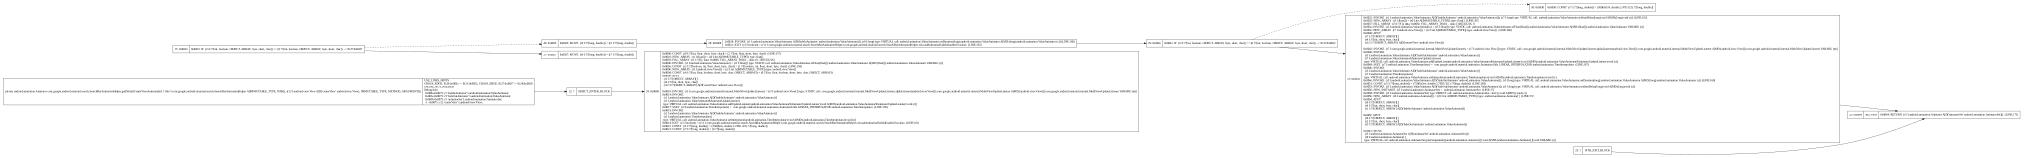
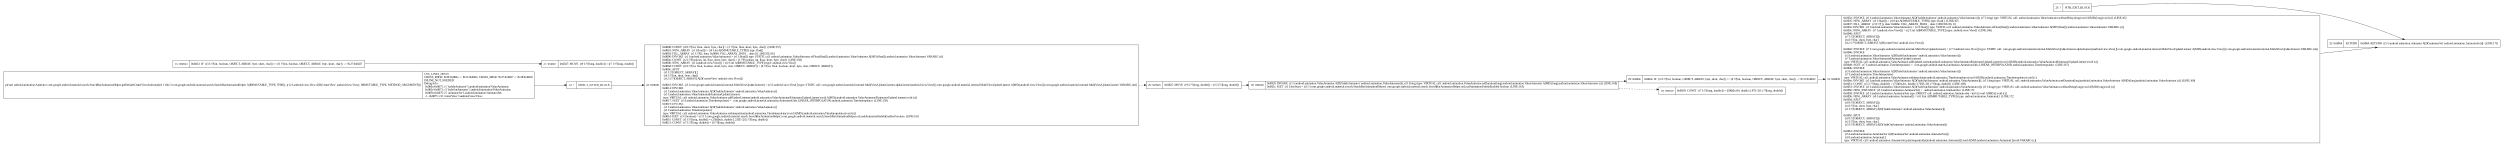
  digraph {
    fontname="Liberation Serif"
    rankdir=LR
    node [fontname="Liberation Serif" shape=record]
    edge [fontname="Liberation Serif"]
    n1 [label="{22\:\ ?|OBJECT_ENTER_BLOCK\l}"]
    n2 [label="{24\:\ 0x0000|0x0000: CONST  (r0 I:??[int, float, short, byte, char]) = (2 ??[int, float, short, byte, char])  (LINE:157)\l0x0001: NEW_ARRAY  (r1 I:float[]) = (r0 I:int A[IMMUTABLE_TYPE]) type: float[] \l0x0003: FILL_ARRAY  (r1 I:??[]), data: 0x0066: FILL_ARRAY_DATA  , data: [0, 1065353216] \l0x0006: INVOKE  (r1 I:android.animation.ValueAnimator) = (r1 I:float[]) type: STATIC call: android.animation.ValueAnimator.ofFloat(float[]):android.animation.ValueAnimator A[MD:(float[]):android.animation.ValueAnimator VARARG (c)]\l0x000a: CONST  (r2 I:??[boolean, int, float, short, byte, char]) = (1 ??[boolean, int, float, short, byte, char])  (LINE:158)\l0x000b: NEW_ARRAY  (r3 I:android.view.View[]) = (r2 I:int A[IMMUTABLE_TYPE]) type: android.view.View[] \l0x000d: CONST  (r4 I:??[int, float, boolean, short, byte, char, OBJECT, ARRAY]) = (0 ??[int, float, boolean, short, byte, char, OBJECT, ARRAY]) \l0x000e: APUT  \l  (r3 I:??[OBJECT, ARRAY][])\l  (r4 I:??[int, short, byte, char])\l  (r12 I:??[OBJECT, ARRAY] A[D('centerView' android.view.View)])\l \l0x0010: INVOKE  (r3 I:com.google.android.material.internal.MultiViewUpdateListener) = (r3 I:android.view.View[]) type: STATIC call: com.google.android.material.internal.MultiViewUpdateListener.alphaListener(android.view.View[]):com.google.android.material.internal.MultiViewUpdateListener A[MD:(android.view.View[]):com.google.android.material.internal.MultiViewUpdateListener VARARG (m)]\l0x0014: INVOKE  \l  (r1 I:android.animation.ValueAnimator A[D('fadeInAnimator' android.animation.ValueAnimator)])\l  (r3 I:android.animation.ValueAnimator$AnimatorUpdateListener)\l type: VIRTUAL call: android.animation.ValueAnimator.addUpdateListener(android.animation.ValueAnimator$AnimatorUpdateListener):void A[MD:(android.animation.ValueAnimator$AnimatorUpdateListener):void (c)]\l0x0017: SGET  (r3 I:android.animation.TimeInterpolator) =  com.google.android.material.animation.AnimationUtils.LINEAR_INTERPOLATOR android.animation.TimeInterpolator  (LINE:159)\l0x0019: INVOKE  \l  (r1 I:android.animation.ValueAnimator A[D('fadeInAnimator' android.animation.ValueAnimator)])\l  (r3 I:android.animation.TimeInterpolator)\l type: VIRTUAL call: android.animation.ValueAnimator.setInterpolator(android.animation.TimeInterpolator):void A[MD:(android.animation.TimeInterpolator):void (c)]\l0x001d: IGET  (r3 I:boolean) = (r11 I:com.google.android.material.search.SearchBarAnimationHelper) com.google.android.material.search.SearchBarAnimationHelper.onLoadAnimationFadeInEnabled boolean  (LINE:161)\l0x001f: CONST  (r5 I:??[long, double]) = (250(0xfa, double:1.235E\-321) ??[long, double]) \l0x0021: CONST  (r7 I:??[long, double]) = (0 ??[long, double]) \l}"]
    n3 [label="{25\:\ 0x0023|0x0023: IF  (r3 I:??[int, boolean, OBJECT, ARRAY, byte, short, char]) == (0 ??[int, boolean, OBJECT, ARRAY, byte, short, char])  \-\> B:27:0x0027 \l}"]
    n4 [label="{26\:\ 0x0025|0x0025: MOVE  (r9 I:??[long, double]) = (r5 I:??[long, double]) \l}"]
    n5 [label="{27\:\ 0x0027|0x0027: MOVE  (r9 I:??[long, double]) = (r7 I:??[long, double]) \l}"]
    n6 [label="{28\:\ 0x0028|0x0028: INVOKE  (r1 I:android.animation.ValueAnimator A[D('fadeInAnimator' android.animation.ValueAnimator)]), (r9 I:long) type: VIRTUAL call: android.animation.ValueAnimator.setDuration(long):android.animation.ValueAnimator A[MD:(long):android.animation.ValueAnimator (c)] (LINE:160)\l0x002c: IGET  (r3 I:boolean) = (r11 I:com.google.android.material.search.SearchBarAnimationHelper) com.google.android.material.search.SearchBarAnimationHelper.onLoadAnimationFadeInEnabled boolean  (LINE:163)\l}"]
    n7 [label="{29\:\ 0x002e|0x002e: IF  (r3 I:??[int, boolean, OBJECT, ARRAY, byte, short, char]) == (0 ??[int, boolean, OBJECT, ARRAY, byte, short, char])  \-\> B:31:0x0032 \l}"]
    n8 [label="{30\:\ 0x0030|0x0030: CONST  (r7 I:??[long, double]) = (500(0x1f4, double:2.47E\-321) ??[long, double]) \l}"]
-   n9 [label="{31\:\ 0x0032|0x0032: INVOKE  (r1 I:android.animation.ValueAnimator A[D('fadeInAnimator' android.animation.ValueAnimator)]), (r7 I:long) type: VIRTUAL call: android.animation.ValueAnimator.setStartDelay(long):void A[MD:(long):void (c)] (LINE:162)\l0x0035: NEW_ARRAY  (r3 I:float[]) = (r0 I:int A[IMMUTABLE_TYPE]) type: float[]  (LINE:165)\l0x0037: FILL_ARRAY  (r3 I:??[]), data: 0x006e: FILL_ARRAY_DATA  , data: [1065353216, 0] \l0x003a: INVOKE  (r3 I:android.animation.ValueAnimator) = (r3 I:float[]) type: STATIC call: android.animation.ValueAnimator.ofFloat(float[]):android.animation.ValueAnimator A[MD:(float[]):android.animation.ValueAnimator VARARG (c)]\l0x003e: NEW_ARRAY  (r7 I:android.view.View[]) = (r2 I:int A[IMMUTABLE_TYPE]) type: android.view.View[]  (LINE:166)\l0x0040: APUT  \l  (r7 I:??[OBJECT, ARRAY][])\l  (r4 I:??[int, short, byte, char])\l  (r12 I:??[OBJECT, ARRAY] A[D('centerView' android.view.View)])\l \l0x0042: INVOKE  (r7 I:com.google.android.material.internal.MultiViewUpdateListener) = (r7 I:android.view.View[]) type: STATIC call: com.google.android.material.internal.MultiViewUpdateListener.alphaListener(android.view.View[]):com.google.android.material.internal.MultiViewUpdateListener A[MD:(android.view.View[]):com.google.android.material.internal.MultiViewUpdateListener VARARG (m)]\l0x0046: INVOKE  \l  (r3 I:android.animation.ValueAnimator A[D('fadeOutAnimator' android.animation.ValueAnimator)])\l  (r7 I:android.animation.ValueAnimator$AnimatorUpdateListener)\l type: VIRTUAL call: android.animation.ValueAnimator.addUpdateListener(android.animation.ValueAnimator$AnimatorUpdateListener):void A[MD:(android.animation.ValueAnimator$AnimatorUpdateListener):void (c)]\l0x0049: SGET  (r7 I:android.animation.TimeInterpolator) =  com.google.android.material.animation.AnimationUtils.LINEAR_INTERPOLATOR android.animation.TimeInterpolator  (LINE:167)\l0x004b: INVOKE  \l  (r3 I:android.animation.ValueAnimator A[D('fadeOutAnimator' android.animation.ValueAnimator)])\l  (r7 I:android.animation.TimeInterpolator)\l type: VIRTUAL call: android.animation.ValueAnimator.setInterpolator(android.animation.TimeInterpolator):void A[MD:(android.animation.TimeInterpolator):void (c)]\l0x004e: INVOKE  (r3 I:android.animation.ValueAnimator A[D('fadeOutAnimator' android.animation.ValueAnimator)]), (r5 I:long) type: VIRTUAL call: android.animation.ValueAnimator.setDuration(long):android.animation.ValueAnimator A[MD:(long):android.animation.ValueAnimator (c)] (LINE:168)\l0x0051: CONST  (r5 I:??[long, double]) = (750(0x2ee, double:3.705E\-321) ??[long, double])  (LINE:169)\l0x0053: INVOKE  (r3 I:android.animation.ValueAnimator A[D('fadeOutAnimator' android.animation.ValueAnimator)]), (r5 I:long) type: VIRTUAL call: android.animation.ValueAnimator.setStartDelay(long):void A[MD:(long):void (c)]\l0x0056: NEW_INSTANCE  (r5 I:android.animation.AnimatorSet) =  android.animation.AnimatorSet  (LINE:171)\l0x0058: INVOKE  (r5 I:android.animation.AnimatorSet) type: DIRECT call: android.animation.AnimatorSet.\<init\>():void A[MD:():void (c)]\l0x005b: NEW_ARRAY  (r0 I:android.animation.Animator[]) = (r0 I:int A[IMMUTABLE_TYPE]) type: android.animation.Animator[]  (LINE:172)\l0x005d: APUT  \l  (r0 I:??[OBJECT, ARRAY][])\l  (r4 I:??[int, short, byte, char])\l  (r1 I:??[OBJECT, ARRAY] A[D('fadeInAnimator' android.animation.ValueAnimator)])\l \l0x005f: APUT  \l  (r0 I:??[OBJECT, ARRAY][])\l  (r2 I:??[int, short, byte, char])\l  (r3 I:??[OBJECT, ARRAY] A[D('fadeOutAnimator' android.animation.ValueAnimator)])\l \l0x0061: MOVE  \l  (r5 I:android.animation.AnimatorSet A[D('animatorSet' android.animation.AnimatorSet)])\l  (r0 I:android.animation.Animator[])\l type: VIRTUAL call: android.animation.AnimatorSet.playSequentially(android.animation.Animator[]):void A[MD:(android.animation.Animator[]):void VARARG (c)]\l}"]
+   n9 [label="{31\:\ 0x0032|0x0032: INVOKE  (r1 I:android.animation.ValueAnimator A[D('fadeInAnimator' android.animation.ValueAnimator)]), (r7 I:long) type: VIRTUAL call: android.animation.ValueAnimator.setStartDelay(long):void A[MD:(long):void (c)] (LINE:162)\l0x0035: NEW_ARRAY  (r3 I:float[]) = (r0 I:int A[IMMUTABLE_TYPE]) type: float[]  (LINE:165)\l0x0037: FILL_ARRAY  (r3 I:??[]), data: 0x006e: FILL_ARRAY_DATA  , data: [1065353216, 0] \l0x003a: INVOKE  (r3 I:android.animation.ValueAnimator) = (r3 I:float[]) type: STATIC call: android.animation.ValueAnimator.ofFloat(float[]):android.animation.ValueAnimator A[MD:(float[]):android.animation.ValueAnimator VARARG (c)]\l0x003e: NEW_ARRAY  (r7 I:android.view.View[]) = (r2 I:int A[IMMUTABLE_TYPE]) type: android.view.View[]  (LINE:166)\l0x0040: APUT  \l  (r7 I:??[OBJECT, ARRAY][])\l  (r4 I:??[int, short, byte, char])\l  (r12 I:??[OBJECT, ARRAY] A[D('centerView' android.view.View)])\l \l0x0042: INVOKE  (r7 I:com.google.android.material.internal.MultiViewUpdateListener) = (r7 I:android.view.View[]) type: STATIC call: com.google.android.material.internal.MultiViewUpdateListener.alphaListener(android.view.View[]):com.google.android.material.internal.MultiViewUpdateListener A[MD:(android.view.View[]):com.google.android.material.internal.MultiViewUpdateListener VARARG (m)]\l0x0046: INVOKE  \l  (r3 I:android.animation.ValueAnimator A[D('fadeOutAnimator' android.animation.ValueAnimator)])\l  (r7 I:android.animation.ValueAnimator$AnimatorUpdateListener)\l type: VIRTUAL call: android.animation.ValueAnimator.addUpdateListener(android.animation.ValueAnimator$AnimatorUpdateListener):void A[MD:(android.animation.ValueAnimator$AnimatorUpdateListener):void (c)]\l0x0049: SGET  (r7 I:android.animation.TimeInterpolator) =  com.google.android.material.animation.AnimationUtils.LINEAR_INTERPOLATOR android.animation.TimeInterpolator  (LINE:167)\l0x004b: INVOKE  \l  (r3 I:android.animation.ValueAnimator A[D('fadeOutAnimator' android.animation.ValueAnimator)])\l  (r7 I:android.animation.TimeInterpolator)\l type: VIRTUAL call: android.animation.ValueAnimator.setInterpolator(android.animation.TimeInterpolator):void A[MD:(android.animation.TimeInterpolator):void (c)]\l0x004e: INVOKE  (r3 I:android.animation.ValueAnimator A[D('fadeOutAnimator' android.animation.ValueAnimator)]), (r5 I:long) type: VIRTUAL call: android.animation.ValueAnimator.setDuration(long):android.animation.ValueAnimator A[MD:(long):android.animation.ValueAnimator (c)] (LINE:168)\l0x0051: CONST  (r5 I:??[long, double]) = (750(0x2ee, double:3.705E\-321) ??[long, double])  (LINE:169)\l0x0053: INVOKE  (r3 I:android.animation.ValueAnimator A[D('fadeOutAnimator' android.animation.ValueAnimator)]), (r5 I:long) type: VIRTUAL call: android.animation.ValueAnimator.setStartDelay(long):void A[MD:(long):void (c)]\l0x0056: NEW_INSTANCE  (r5 I:android.animation.AnimatorSet) =  android.animation.AnimatorSet  (LINE:171)\l0x0058: INVOKE  (r5 I:android.animation.AnimatorSet) type: DIRECT call: android.animation.AnimatorSet.\<init\>():void A[MD:():void (c)]\l0x005b: NEW_ARRAY  (r0 I:android.animation.Animator[]) = (r0 I:int A[IMMUTABLE_TYPE]) type: android.animation.Animator[]  (LINE:172)\l0x005d: APUT  \l  (r0 I:??[OBJECT, ARRAY][])\l  (r4 I:??[int, short, byte, char])\l  (r1 I:??[OBJECT, ARRAY] A[D('fadeInAnimator' android.animation.ValueAnimator)])\l \l0x005f: APUT  \l  (r0 I:??[OBJECT, ARRAY][])\l  (r2 I:??[int, short, byte, char])\l  (r3 I:??[OBJECT, ARRAY] A[D('fadeOutAnimator' android.animation.ValueAnimator)])\l \l0x0061: INVOKE  \l  (r5 I:android.animation.AnimatorSet A[D('animatorSet' android.animation.AnimatorSet)])\l  (r0 I:android.animation.Animator[])\l type: VIRTUAL call: android.animation.AnimatorSet.playSequentially(android.animation.Animator[]):void A[MD:(android.animation.Animator[]):void VARARG (c)]\l}"]
    n10 [label="{32\:\ 0x0064|RETURN\l|0x0064: RETURN  (r5 I:android.animation.Animator A[D('animatorSet' android.animation.AnimatorSet)])  (LINE:173)\l}"]
    n11 [label="{23\:\ ?|MTH_EXIT_BLOCK\l}"]
    n12 [label="{private android.animation.Animator com.google.android.material.search.SearchBarAnimationHelper.getDefaultCenterViewAnimator((r11 'this' I:com.google.android.material.search.SearchBarAnimationHelper A[IMMUTABLE_TYPE, THIS]), (r12 I:android.view.View A[D('centerView' android.view.View), IMMUTABLE_TYPE, METHOD_ARGUMENT]))  | USE_LINES_HINTS\lCROSS_EDGE: B:29:0x002e \-\> B:31:0x0032, CROSS_EDGE: B:27:0x0027 \-\> B:28:0x0028\lINLINE_NOT_NEEDED\lDebug Info:\l  0x000a\-0x0075: r1 'fadeInAnimator' Landroid\/animation\/ValueAnimator;\l  0x003e\-0x0075: r3 'fadeOutAnimator' Landroid\/animation\/ValueAnimator;\l  0x005b\-0x0075: r5 'animatorSet' Landroid\/animation\/AnimatorSet;\l  \-1 \-0x0075: r12 'centerView' Landroid\/view\/View;\l}"]
    n1 -> n2
-   n3 -> n4 [style=dashed]
+   n2 -> n4 [style=dashed]
    n3 -> n5
    n4 -> n6
    n6 -> n7
-   n7 -> n8 [style=dashed]
+   n6 -> n8 [style=dashed]
    n7 -> n9
    n9 -> n10
    n11 -> n10
    n12 -> n1
  }
